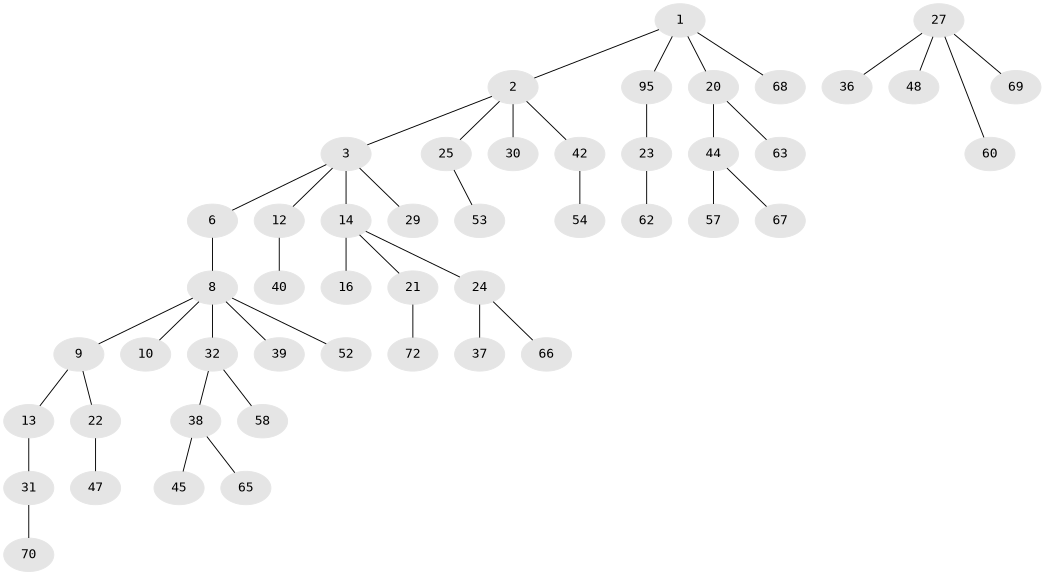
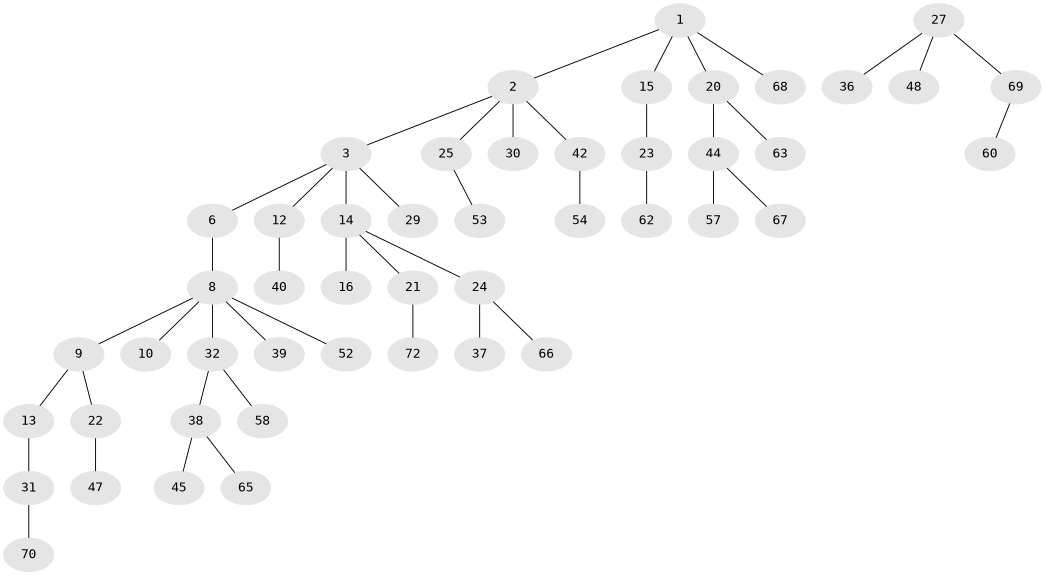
  graph {
    fontname="DejaVu Sans Mono"
    node [color=gray90 fontname="DejaVu Sans Mono" style=filled]
    edge [fontname="DejaVu Sans Mono"]
    1 [super="+5"]
    2 [super="+7"]
-   15 [label=95]
+   15
    20 [super="+41"]
    68 [super="+71"]
    3 [super="+4"]
    25 [super="+46"]
    30
    42 [super="+50"]
    23
    n11 [label=44 super="+44"]
    63
    6
    12 [super="+19"]
    14 [super="+18"]
    29
    53
    54
    8 [super="+28"]
    40
    16 [super="+55"]
    21 [super="+59"]
    24 [super="+33"]
    9
    10
    32 [super="+56"]
    39
    52
    13 [super="+17"]
    22 [super="+51"]
    38 [super="+49"]
    58 [super="+75"]
    31
    47
    70 [super="+73"]
    72 [super="+74"]
    37
    66
    62
    57
    67
    27 [super="+35"]
    36 [super="+64"]
    48
    60
    69
    45
    65
    1 -- 2
    1 -- 15
    1 -- 20
    1 -- 68
    2 -- 3
    2 -- 25
    2 -- 30
    2 -- 42
    15 -- 23
    20 -- n11
    20 -- 63
    3 -- 6
    3 -- 12
    3 -- 14
    3 -- 29
    25 -- 53
    42 -- 54
    23 -- 62
    n11 -- 57
    n11 -- 67
    6 -- 8
    12 -- 40
    14 -- 16
    14 -- 21
    14 -- 24
    8 -- 9
    8 -- 10
    8 -- 32
    8 -- 39
    8 -- 52
    21 -- 72
    24 -- 37
    24 -- 66
    9 -- 13
    9 -- 22
    32 -- 38
    32 -- 58
    13 -- 31
    22 -- 47
    38 -- 45
    38 -- 65
    31 -- 70
    27 -- 36
    27 -- 48
-   27 -- 60
+   69 -- 60
    27 -- 69
  }
